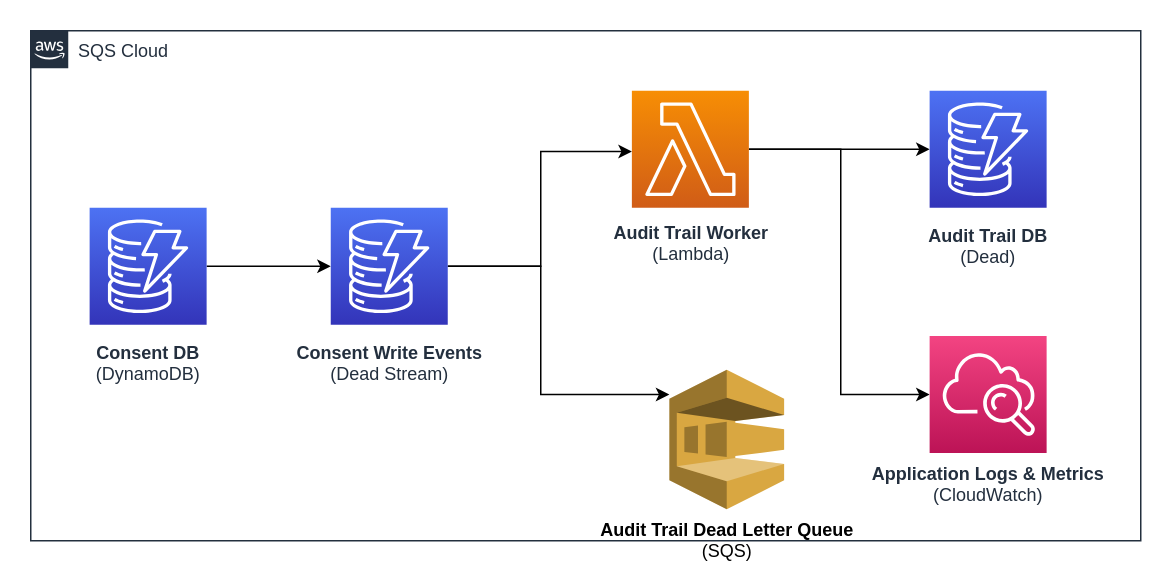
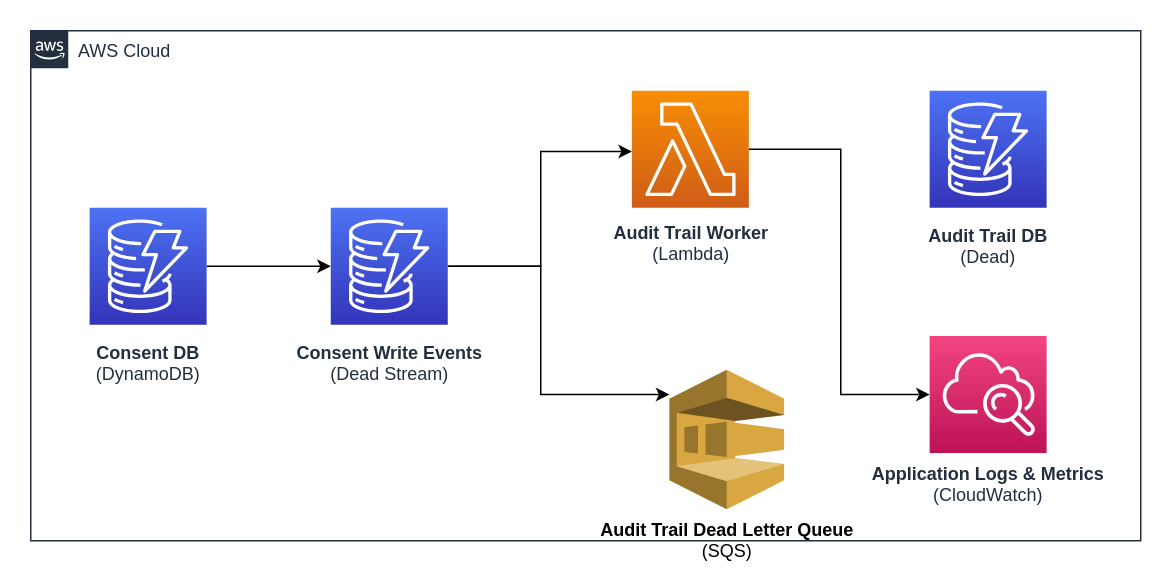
  <mxCell id="0" />
  <mxCell id="1" parent="0" />
- <mxCell id="2" value="SQS Cloud" style="points=[[0,0],[0.25,0],[0.5,0],[0.75,0],[1,0],[1,0.25],[1,0.5],[1,0.75],[1,1],[0.75,1],[0.5,1],[0.25,1],[0,1],[0,0.75],[0,0.5],[0,0.25]];outlineConnect=0;gradientColor=none;html=1;whiteSpace=wrap;fontSize=12;fontStyle=0;container=1;pointerEvents=0;collapsible=0;recursiveResize=0;shape=mxgraph.aws4.group;grIcon=mxgraph.aws4.group_aws_cloud_alt;strokeColor=#232F3E;fillColor=none;verticalAlign=top;align=left;spacingLeft=30;fontColor=#232F3E;dashed=0;" parent="1" vertex="1"><mxGeometry x="20" y="20" width="740" height="340" as="geometry" /></mxCell>
+ <mxCell id="2" value="AWS Cloud" style="points=[[0,0],[0.25,0],[0.5,0],[0.75,0],[1,0],[1,0.25],[1,0.5],[1,0.75],[1,1],[0.75,1],[0.5,1],[0.25,1],[0,1],[0,0.75],[0,0.5],[0,0.25]];outlineConnect=0;gradientColor=none;html=1;whiteSpace=wrap;fontSize=12;fontStyle=0;container=1;pointerEvents=0;collapsible=0;recursiveResize=0;shape=mxgraph.aws4.group;grIcon=mxgraph.aws4.group_aws_cloud_alt;strokeColor=#232F3E;fillColor=none;verticalAlign=top;align=left;spacingLeft=30;fontColor=#232F3E;dashed=0;" parent="1" vertex="1"><mxGeometry x="20" y="20" width="740" height="340" as="geometry" /></mxCell>
  <mxCell id="3" style="edgeStyle=orthogonalEdgeStyle;rounded=0;orthogonalLoop=1;jettySize=auto;html=1;" edge="1" parent="2" source="5" target="8"><mxGeometry relative="1" as="geometry"><Array as="points"><mxPoint x="540" y="79.5" /><mxPoint x="540" y="242.5" /></Array></mxGeometry></mxCell>
- <mxCell id="4" style="edgeStyle=orthogonalEdgeStyle;rounded=0;orthogonalLoop=1;jettySize=auto;html=1;" edge="1" parent="2" source="5" target="12"><mxGeometry relative="1" as="geometry" /></mxCell>
  <mxCell id="5" value="&lt;b&gt;Audit Trail &lt;/b&gt;&lt;b&gt;Worker&lt;/b&gt;&lt;br&gt;&lt;div&gt;(Lambda)&lt;/div&gt;" style="outlineConnect=0;fontColor=#232F3E;gradientColor=#F78E04;gradientDirection=north;fillColor=#D05C17;strokeColor=#ffffff;dashed=0;verticalLabelPosition=bottom;verticalAlign=top;align=center;html=1;fontSize=12;fontStyle=0;aspect=fixed;shape=mxgraph.aws4.resourceIcon;resIcon=mxgraph.aws4.lambda;labelBackgroundColor=#ffffff;spacingTop=3;" parent="2" vertex="1"><mxGeometry x="400.75" y="40" width="78" height="78" as="geometry" /></mxCell>
  <mxCell id="6" style="edgeStyle=orthogonalEdgeStyle;rounded=0;orthogonalLoop=1;jettySize=auto;html=1;" edge="1" parent="2" source="7" target="11"><mxGeometry relative="1" as="geometry" /></mxCell>
  <mxCell id="7" value="&lt;div&gt;&lt;b&gt;Consent DB&lt;/b&gt;&lt;br&gt;&lt;/div&gt;&lt;div&gt;(DynamoDB)&lt;/div&gt;" style="outlineConnect=0;fontColor=#232F3E;gradientColor=#4D72F3;gradientDirection=north;fillColor=#3334B9;strokeColor=#ffffff;dashed=0;verticalLabelPosition=bottom;verticalAlign=top;align=center;html=1;fontSize=12;fontStyle=0;aspect=fixed;shape=mxgraph.aws4.resourceIcon;resIcon=mxgraph.aws4.dynamodb;labelBackgroundColor=#ffffff;spacingTop=5;" parent="2" vertex="1"><mxGeometry x="39.25" y="118" width="78" height="78" as="geometry" /></mxCell>
  <mxCell id="8" value="&lt;div&gt;&lt;b&gt;Application Logs &amp;amp; Metrics&lt;/b&gt;&lt;br&gt;&lt;/div&gt;&lt;div&gt;(CloudWatch)&lt;/div&gt;" style="outlineConnect=0;fontColor=#232F3E;gradientColor=#F34482;gradientDirection=north;fillColor=#BC1356;strokeColor=#ffffff;dashed=0;verticalLabelPosition=bottom;verticalAlign=top;align=center;html=1;fontSize=12;fontStyle=0;aspect=fixed;shape=mxgraph.aws4.resourceIcon;resIcon=mxgraph.aws4.cloudwatch;labelBackgroundColor=#ffffff;" parent="2" vertex="1"><mxGeometry x="599.25" y="203.5" width="78" height="78" as="geometry" /></mxCell>
  <mxCell id="9" style="edgeStyle=orthogonalEdgeStyle;rounded=0;orthogonalLoop=1;jettySize=auto;html=1;" edge="1" parent="2" source="11" target="5"><mxGeometry relative="1" as="geometry"><Array as="points"><mxPoint x="340" y="157.5" /><mxPoint x="340" y="80.5" /></Array></mxGeometry></mxCell>
  <mxCell id="10" style="edgeStyle=orthogonalEdgeStyle;rounded=0;orthogonalLoop=1;jettySize=auto;html=1;" edge="1" parent="2" source="11" target="13"><mxGeometry relative="1" as="geometry"><Array as="points"><mxPoint x="340" y="157.5" /><mxPoint x="340" y="242.5" /></Array></mxGeometry></mxCell>
  <mxCell id="11" value="&lt;div&gt;&lt;b&gt;Consent Write Events&lt;/b&gt;&lt;br&gt;&lt;/div&gt;&lt;div&gt;(Dead Stream)&lt;/div&gt;" style="outlineConnect=0;fontColor=#232F3E;gradientColor=#4D72F3;gradientDirection=north;fillColor=#3334B9;strokeColor=#ffffff;dashed=0;verticalLabelPosition=bottom;verticalAlign=top;align=center;html=1;fontSize=12;fontStyle=0;aspect=fixed;shape=mxgraph.aws4.resourceIcon;resIcon=mxgraph.aws4.dynamodb;labelBackgroundColor=#ffffff;spacingTop=5;" vertex="1" parent="2"><mxGeometry x="200.0" y="118" width="78" height="78" as="geometry" /></mxCell>
  <mxCell id="12" value="&lt;b&gt;Audit Trail DB&lt;/b&gt;&lt;br&gt;&lt;div&gt;(Dead)&lt;/div&gt;" style="outlineConnect=0;fontColor=#232F3E;gradientColor=#4D72F3;gradientDirection=north;fillColor=#3334B9;strokeColor=#ffffff;dashed=0;verticalLabelPosition=bottom;verticalAlign=top;align=center;html=1;fontSize=12;fontStyle=0;aspect=fixed;shape=mxgraph.aws4.resourceIcon;resIcon=mxgraph.aws4.dynamodb;labelBackgroundColor=#ffffff;spacingTop=5;" vertex="1" parent="2"><mxGeometry x="599.25" y="40" width="78" height="78" as="geometry" /></mxCell>
  <mxCell id="13" value="&lt;div&gt;&lt;b&gt;Audit Trail Dead Letter Queue&lt;br&gt;&lt;/b&gt;&lt;/div&gt;&lt;div&gt;(SQS)&lt;b&gt;&lt;br&gt;&lt;/b&gt;&lt;/div&gt;" style="outlineConnect=0;dashed=0;verticalLabelPosition=bottom;verticalAlign=top;align=center;html=1;shape=mxgraph.aws3.sqs;fillColor=#D9A741;gradientColor=none;" vertex="1" parent="2"><mxGeometry x="425.75" y="226" width="76.5" height="93" as="geometry" /></mxCell>
